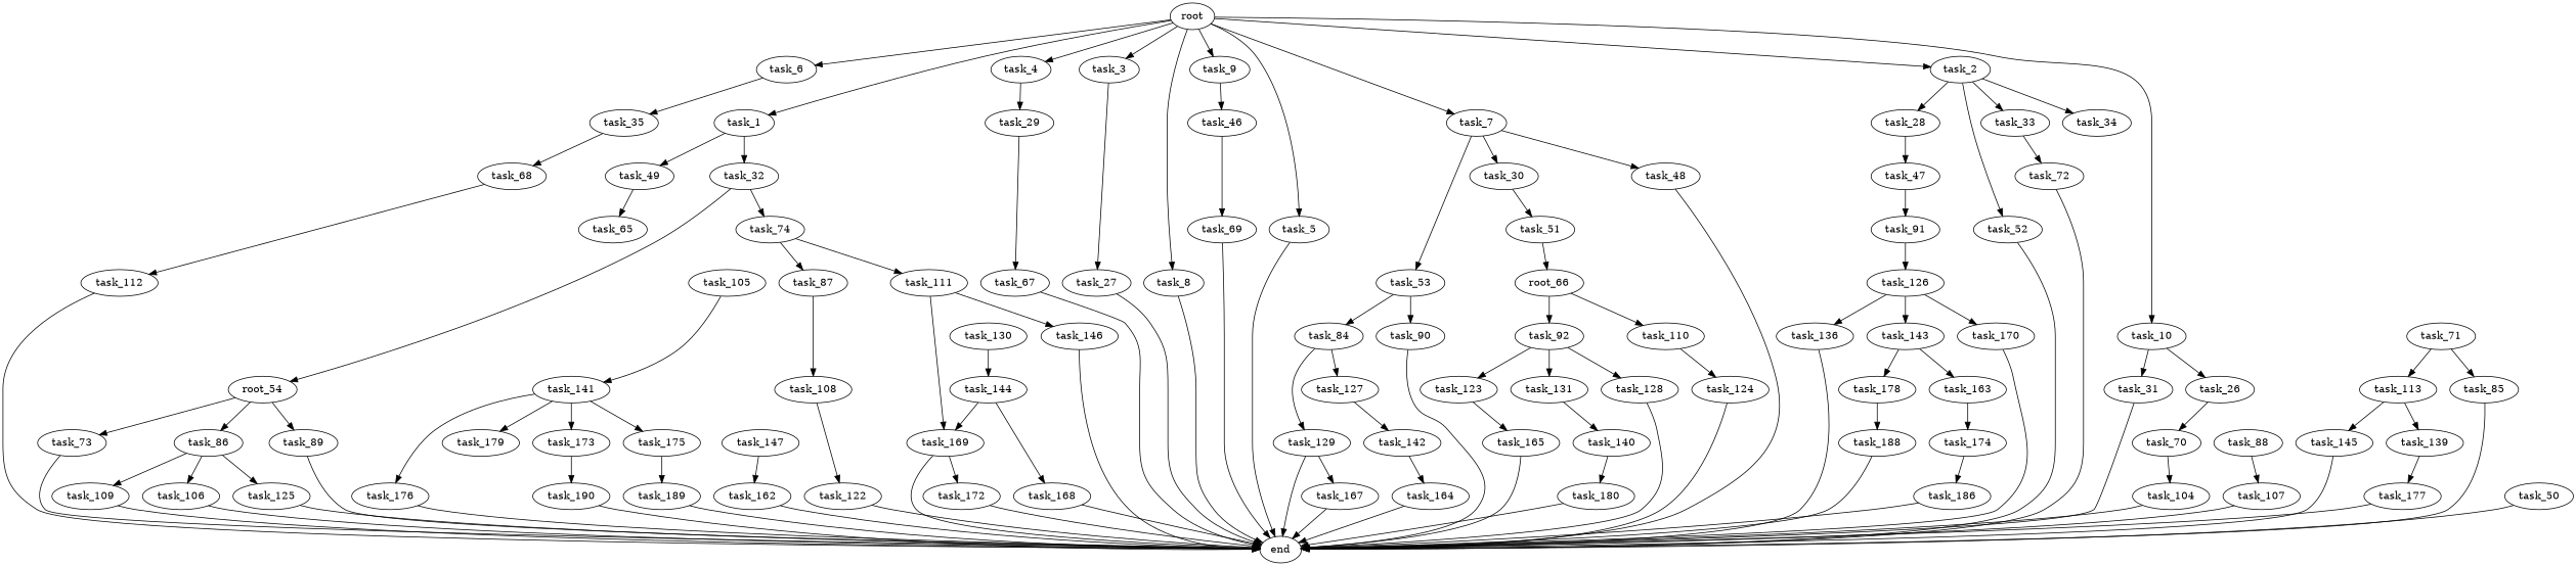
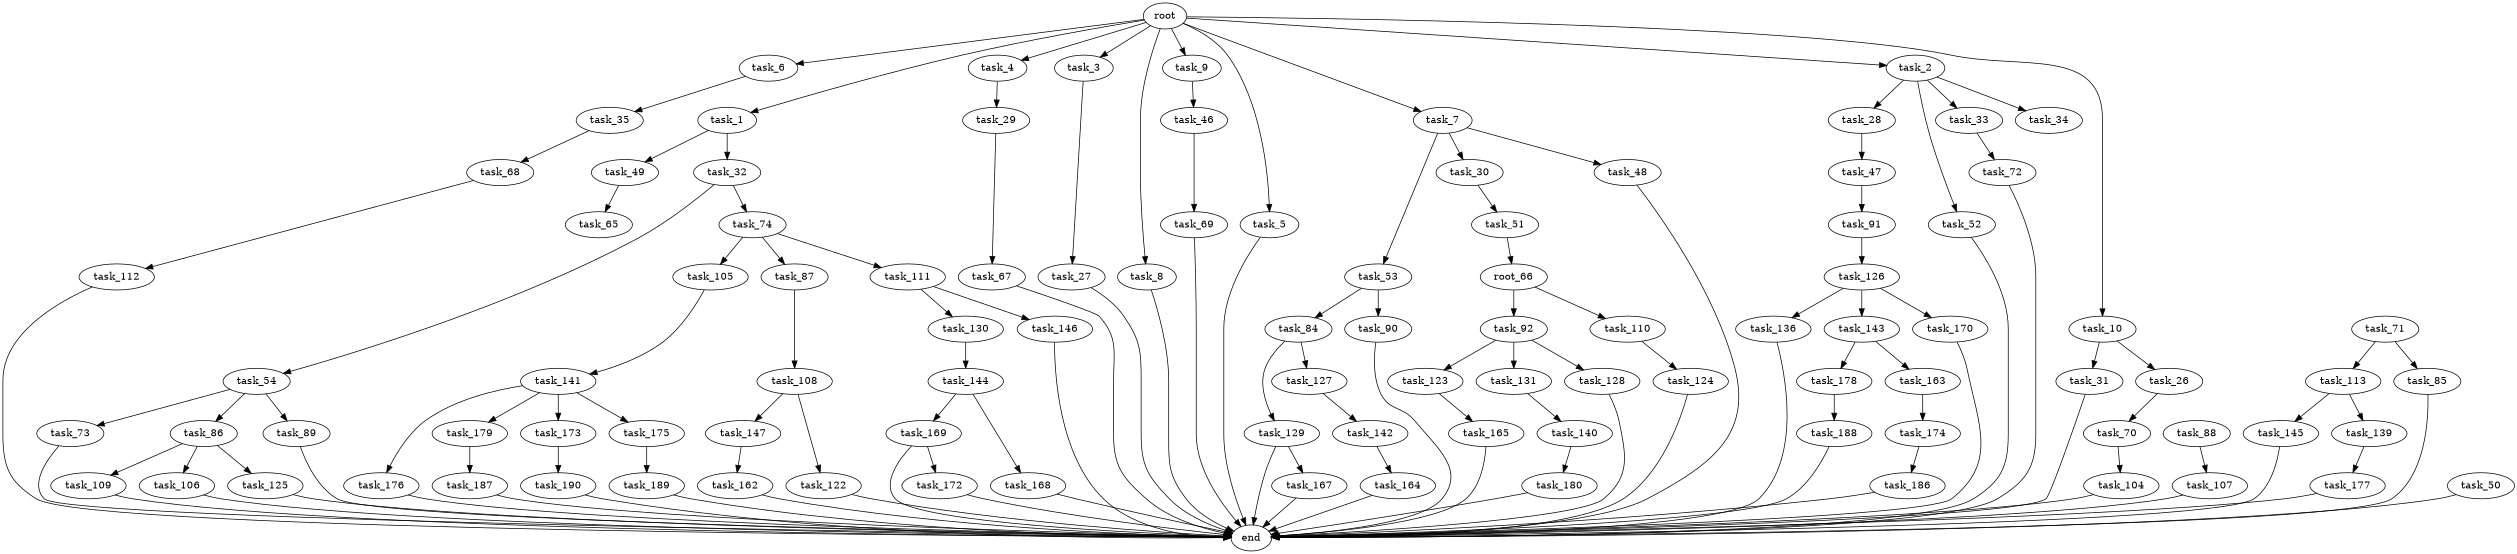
  digraph {
    task_112
    end
    task_6
    task_35
    task_68
    task_169
    task_172
    task_91
    task_126
    n10 [label=task_136]
    task_143
    task_170
+   task_187
    task_73
    task_123
    task_165
    n17 [label=root_66]
    task_92
    task_110
    task_131
    task_128
    task_124
    task_1
    task_49
    task_32
    task_65
-   task_54 [label=root_54]
+   task_54
    n28 [label=task_74]
    task_190
    task_88
    task_107
    task_130
    task_144
    task_168
    task_72
    root
    task_4
    task_3
    task_8
    task_9
    task_5
    task_7
    task_2
    task_10
    task_29
    task_27
    task_46
    task_53
    task_30
    task_48
    task_28
    task_52
    task_33
    task_34
    task_31
    task_26
    task_178
    task_188
    task_176
    task_179
    task_67
    task_86
    task_109
    task_106
    task_125
    task_147
    task_162
    task_140
    task_180
    task_189
    task_173
    task_69
    task_177
    task_145
    task_89
    task_105
    task_87
    task_111
    task_167
    task_84
    task_90
    task_51
    task_113
    task_139
    task_129
    task_127
    task_163
    task_50
    task_186
    task_47
    task_142
    task_164
    task_175
    task_141
    task_70
    task_104
    task_174
    task_108
    task_122
    task_146
    task_85
    task_71
    task_112 -> end
    task_6 -> task_35
    task_35 -> task_68
    task_68 -> task_112
    task_169 -> end
    task_169 -> task_172
    task_172 -> end
    task_91 -> task_126
    task_126 -> n10
    task_126 -> task_143
    task_126 -> task_170
    n10 -> end
    task_143 -> task_178
    task_143 -> task_163
    task_170 -> end
+   task_187 -> end
    task_73 -> end
    task_123 -> task_165
    task_165 -> end
    n17 -> task_92
    n17 -> task_110
    task_92 -> task_123
    task_92 -> task_131
    task_92 -> task_128
    task_110 -> task_124
    task_131 -> task_140
    task_128 -> end
    task_124 -> end
    task_1 -> task_49
    task_1 -> task_32
    task_49 -> task_65
    task_32 -> task_54
    task_32 -> n28
    task_54 -> task_73
    task_54 -> task_86
    task_54 -> task_89
+   n28 -> task_105
    n28 -> task_87
    n28 -> task_111
    task_190 -> end
    task_88 -> task_107
    task_107 -> end
    task_130 -> task_144
    task_144 -> task_169
    task_144 -> task_168
    task_168 -> end
    task_72 -> end
    root -> task_6
    root -> task_1
    root -> task_4
    root -> task_3
    root -> task_8
    root -> task_9
    root -> task_5
    root -> task_7
    root -> task_2
    root -> task_10
    task_4 -> task_29
    task_3 -> task_27
    task_8 -> end
    task_9 -> task_46
    task_5 -> end
    task_7 -> task_53
    task_7 -> task_30
    task_7 -> task_48
    task_2 -> task_28
    task_2 -> task_52
    task_2 -> task_33
    task_2 -> task_34
    task_10 -> task_31
    task_10 -> task_26
    task_29 -> task_67
    task_27 -> end
    task_46 -> task_69
    task_53 -> task_84
    task_53 -> task_90
    task_30 -> task_51
    task_48 -> end
    task_28 -> task_47
    task_52 -> end
    task_33 -> task_72
    task_31 -> end
    task_26 -> task_70
    task_178 -> task_188
    task_188 -> end
    task_176 -> end
+   task_179 -> task_187
    task_67 -> end
    task_86 -> task_109
    task_86 -> task_106
    task_86 -> task_125
    task_109 -> end
    task_106 -> end
    task_125 -> end
    task_147 -> task_162
    task_162 -> end
    task_140 -> task_180
    task_180 -> end
    task_189 -> end
    task_173 -> task_190
    task_69 -> end
    task_177 -> end
    task_145 -> end
    task_89 -> end
    task_105 -> task_141
    task_87 -> task_108
-   task_111 -> task_169
+   task_111 -> task_130
    task_111 -> task_146
    task_167 -> end
    task_84 -> task_129
    task_84 -> task_127
    task_90 -> end
    task_51 -> n17
    task_113 -> task_145
    task_113 -> task_139
    task_139 -> task_177
    task_129 -> end
    task_129 -> task_167
    task_127 -> task_142
    task_163 -> task_174
    task_50 -> end
    task_186 -> end
    task_47 -> task_91
    task_142 -> task_164
    task_164 -> end
    task_175 -> task_189
    task_141 -> task_176
    task_141 -> task_179
    task_141 -> task_173
    task_141 -> task_175
    task_70 -> task_104
    task_104 -> end
    task_174 -> task_186
+   task_108 -> task_147
    task_108 -> task_122
    task_122 -> end
    task_146 -> end
    task_85 -> end
    task_71 -> task_113
    task_71 -> task_85
  }
